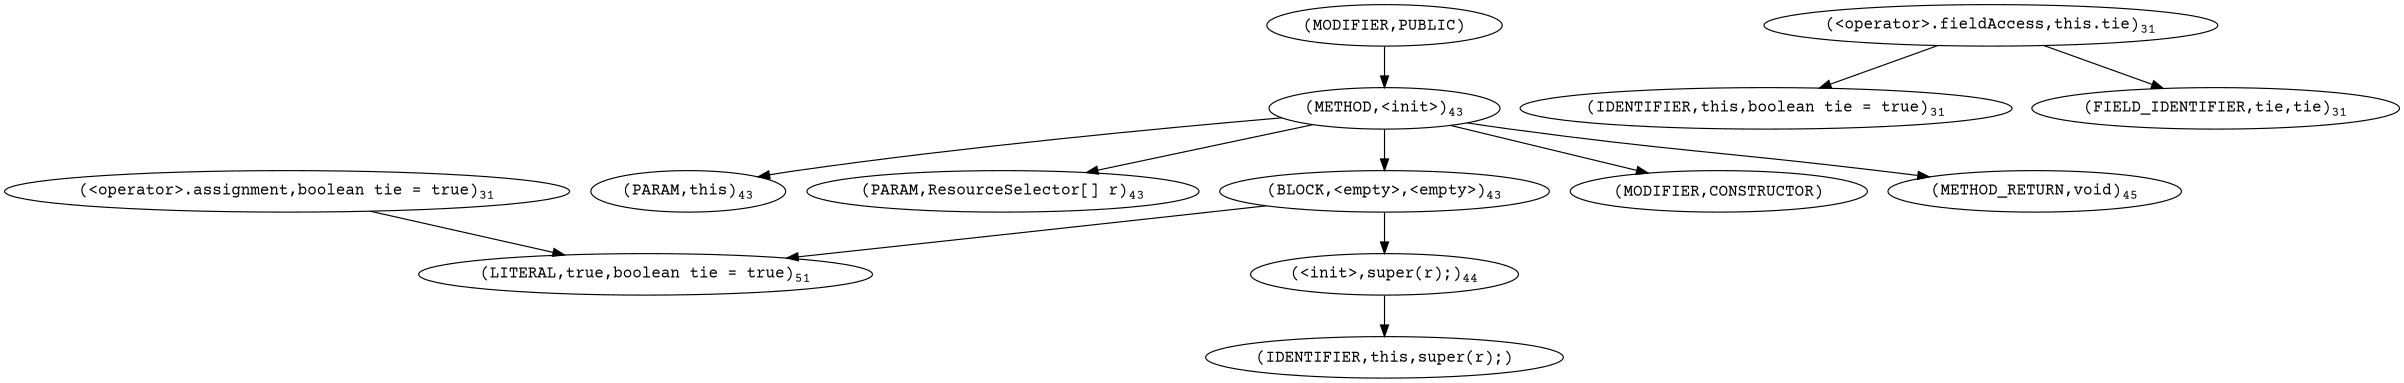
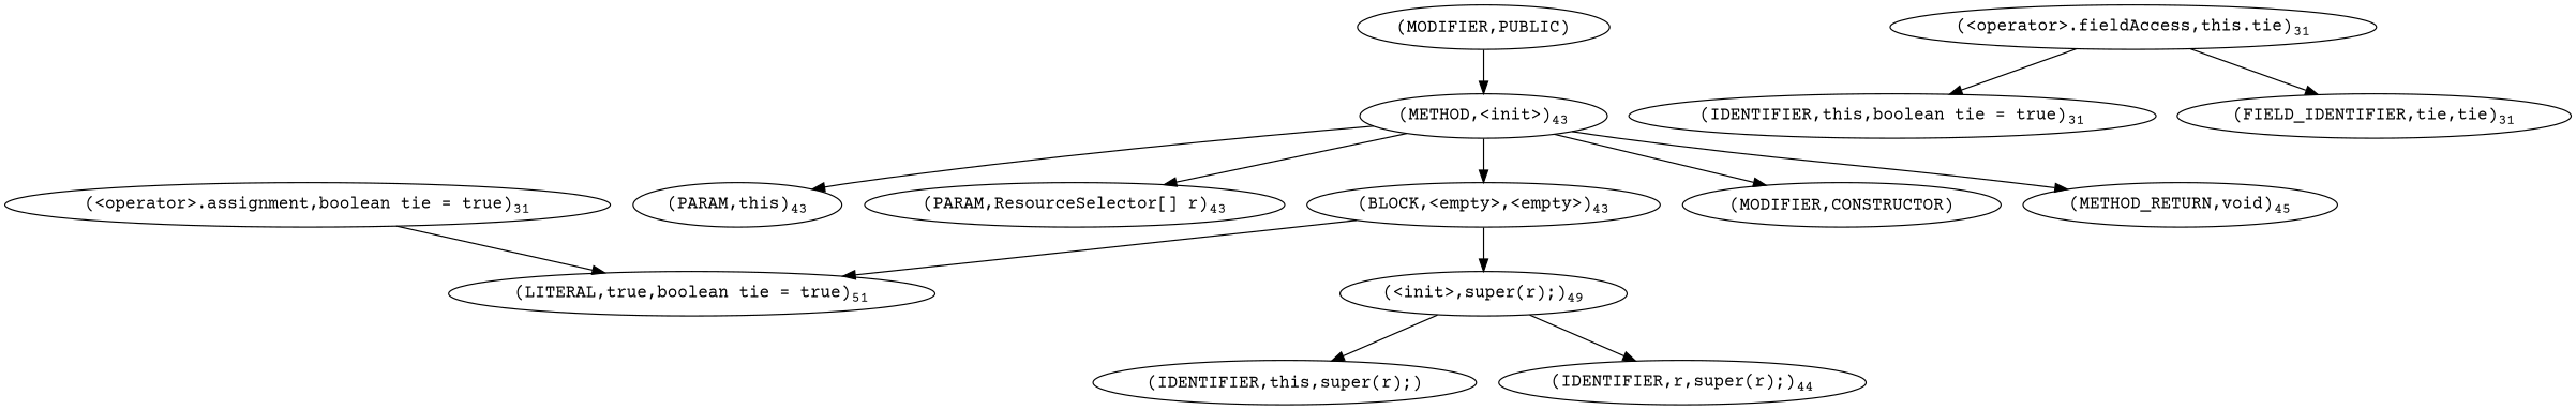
  digraph {
    fontname="Courier Prime"
    node [fontname="Courier Prime"]
    edge [fontname="Courier Prime"]
    n1 [label=<(METHOD,&lt;init&gt;)<SUB>43</SUB>>]
    n2 [label=<(PARAM,this)<SUB>43</SUB>>]
    n3 [label=<(PARAM,ResourceSelector[] r)<SUB>43</SUB>>]
    n4 [label=<(BLOCK,&lt;empty&gt;,&lt;empty&gt;)<SUB>43</SUB>>]
    n5 [label=<(MODIFIER,CONSTRUCTOR)>]
    n6 [label=<(METHOD_RETURN,void)<SUB>45</SUB>>]
-   n7 [label=<(&lt;init&gt;,super(r);)<SUB>44</SUB>>]
+   n7 [label=<(&lt;init&gt;,super(r);)<SUB>49</SUB>>]
    n8 [label=<(LITERAL,true,boolean tie = true)<SUB>51</SUB>>]
    n9 [label=<(MODIFIER,PUBLIC)>]
    n10 [label=<(&lt;operator&gt;.assignment,boolean tie = true)<SUB>31</SUB>>]
    n11 [label=<(IDENTIFIER,this,super(r);)>]
+   n12 [label=<(IDENTIFIER,r,super(r);)<SUB>44</SUB>>]
    n13 [label=<(&lt;operator&gt;.fieldAccess,this.tie)<SUB>31</SUB>>]
    n14 [label=<(IDENTIFIER,this,boolean tie = true)<SUB>31</SUB>>]
    n15 [label=<(FIELD_IDENTIFIER,tie,tie)<SUB>31</SUB>>]
    n1 -> n2
    n1 -> n3
    n1 -> n4
    n1 -> n5
    n1 -> n6
    n4 -> n7
    n4 -> n8
    n7 -> n11
+   n7 -> n12
    n9 -> n1
    n10 -> n8
    n13 -> n14
    n13 -> n15
  }
